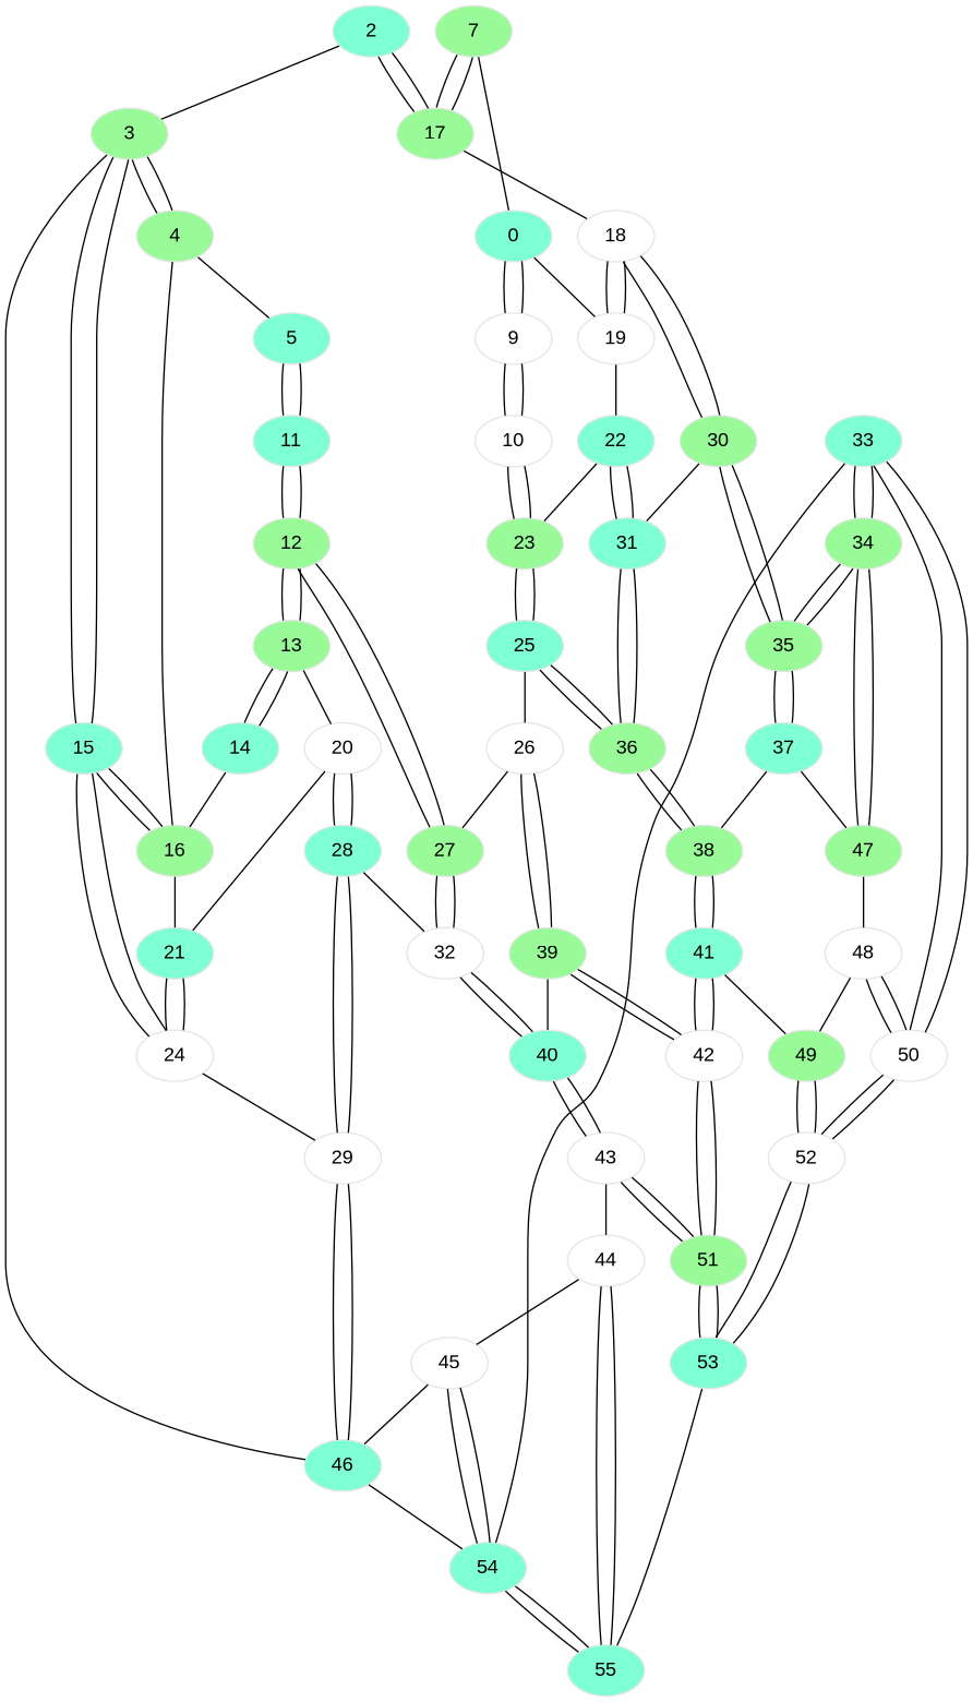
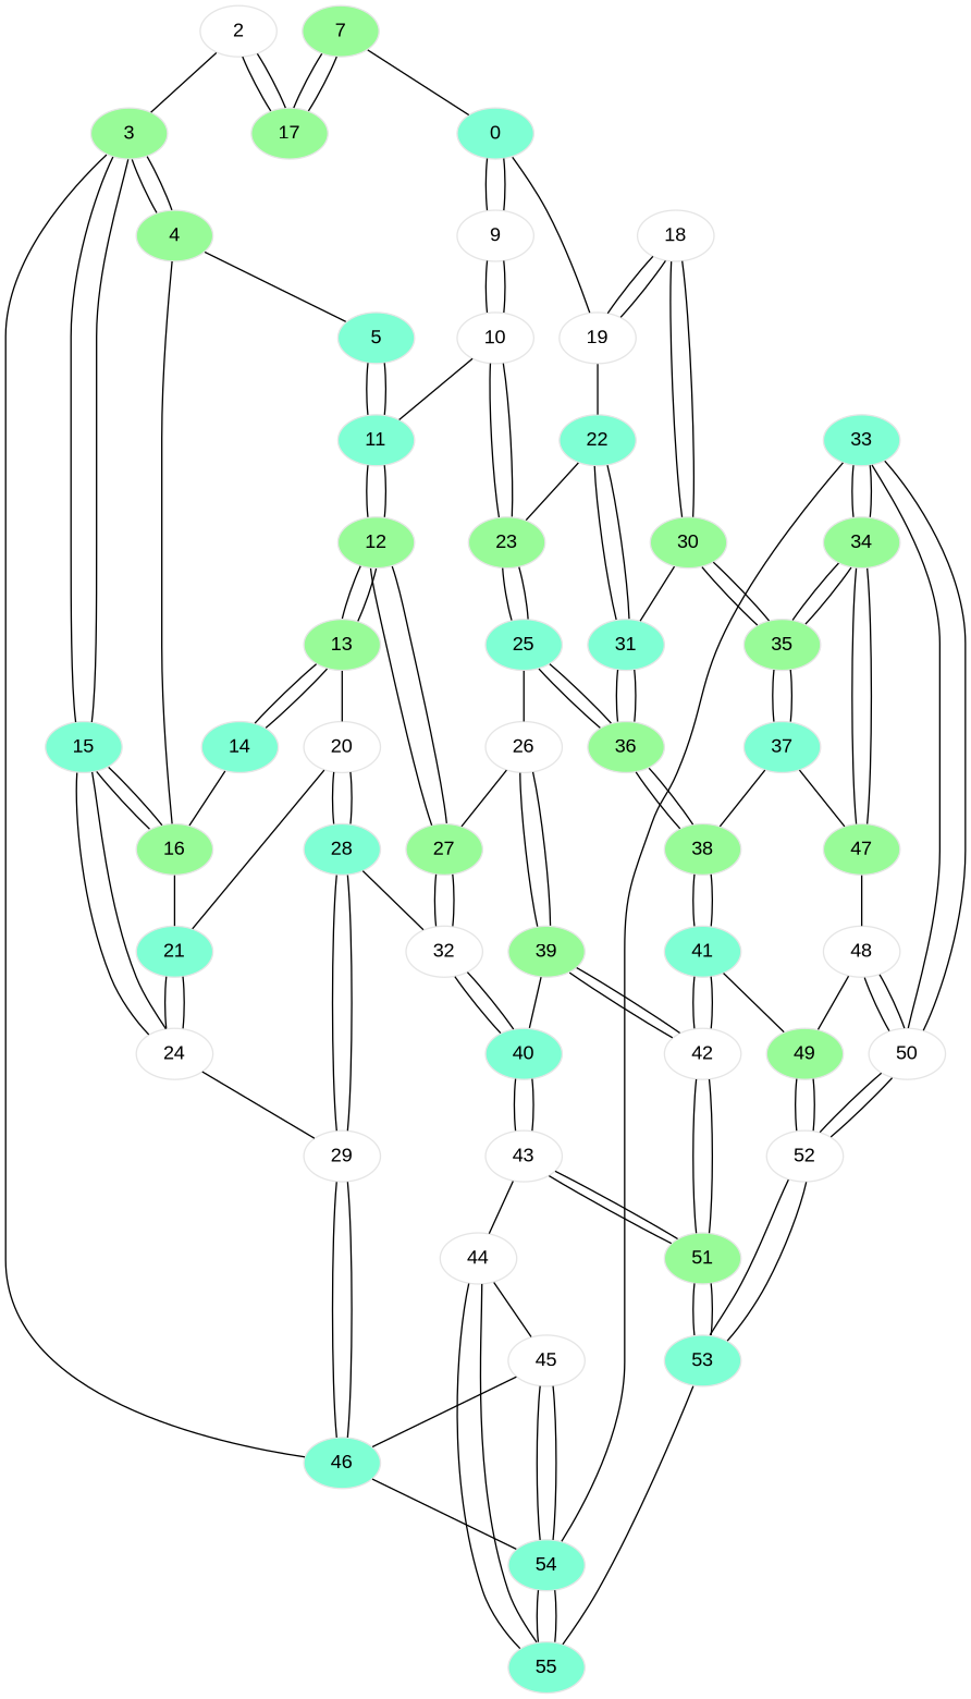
  graph {
    fontname="Liberation Sans"
    node [color=gray90 fillcolor=palegreen fontname="Liberation Sans" style=filled]
    edge [fontname="Liberation Sans"]
-   2 [fillcolor=aquamarine]
+   2 [fillcolor=white]
    3
    17
    7
    n5 [fillcolor=aquamarine label=0]
    4
    15 [fillcolor=aquamarine]
    46 [fillcolor=aquamarine]
    18 [fillcolor=white]
    33 [fillcolor=aquamarine]
    34
    50 [fillcolor=white]
    54 [fillcolor=aquamarine]
    5 [fillcolor=aquamarine]
    16
    24 [fillcolor=white]
    11 [fillcolor=aquamarine]
    14 [fillcolor=aquamarine]
    12
    9 [fillcolor=white]
    10 [fillcolor=white]
    19 [fillcolor=white]
    22 [fillcolor=aquamarine]
    23
    25 [fillcolor=aquamarine]
    13
    27
    20 [fillcolor=white]
    32 [fillcolor=white]
    21 [fillcolor=aquamarine]
    28 [fillcolor=aquamarine]
    29 [fillcolor=white]
    30
    31 [fillcolor=aquamarine]
    35
    36
    26 [fillcolor=white]
    39
    38
    40 [fillcolor=aquamarine]
    42 [fillcolor=white]
    37 [fillcolor=aquamarine]
    43 [fillcolor=white]
    47
    52 [fillcolor=white]
    55 [fillcolor=aquamarine]
    48 [fillcolor=white]
    41 [fillcolor=aquamarine]
    49
    51
    44 [fillcolor=white]
    53 [fillcolor=aquamarine]
    45 [fillcolor=white]
    2 -- 3
    2 -- 17
    2 -- 17
    3 -- 4
    3 -- 4
    3 -- 15
    3 -- 15
    3 -- 46
-   17 -- 18
    7 -- 17
    7 -- 17
    7 -- n5
    n5 -- 9
    n5 -- 9
    n5 -- 19
    4 -- 5
    4 -- 16
    15 -- 16
    15 -- 16
    15 -- 24
    15 -- 24
    46 -- 54
    18 -- 19
    18 -- 19
    18 -- 30
    18 -- 30
    33 -- 34
    33 -- 34
    33 -- 50
    33 -- 50
    33 -- 54
    34 -- 35
    34 -- 35
    34 -- 47
    34 -- 47
    50 -- 52
    50 -- 52
    54 -- 55
    54 -- 55
    5 -- 11
    5 -- 11
    16 -- 21
    24 -- 29
    11 -- 12
    11 -- 12
    14 -- 16
    12 -- 13
    12 -- 13
    12 -- 27
    12 -- 27
    9 -- 10
    9 -- 10
+   10 -- 11
    10 -- 23
    10 -- 23
    19 -- 22
    22 -- 23
    22 -- 31
    22 -- 31
    23 -- 25
    23 -- 25
    25 -- 36
    25 -- 36
    25 -- 26
    13 -- 14
    13 -- 14
    13 -- 20
    27 -- 32
    27 -- 32
    20 -- 21
    20 -- 28
    20 -- 28
    32 -- 40
    32 -- 40
    21 -- 24
    21 -- 24
    28 -- 32
    28 -- 29
    28 -- 29
    29 -- 46
    29 -- 46
    30 -- 31
    30 -- 35
    30 -- 35
    31 -- 36
    31 -- 36
    35 -- 37
    35 -- 37
    36 -- 38
    36 -- 38
    26 -- 27
    26 -- 39
    26 -- 39
    39 -- 40
    39 -- 42
    39 -- 42
    38 -- 41
    38 -- 41
    40 -- 43
    40 -- 43
    42 -- 51
    42 -- 51
    37 -- 38
    37 -- 47
    43 -- 51
    43 -- 51
    43 -- 44
    47 -- 48
    52 -- 53
    52 -- 53
    48 -- 50
    48 -- 50
    48 -- 49
    41 -- 42
    41 -- 42
    41 -- 49
    49 -- 52
    49 -- 52
    51 -- 53
    51 -- 53
    44 -- 55
    44 -- 55
    44 -- 45
    53 -- 55
    45 -- 46
    45 -- 54
    45 -- 54
  }
